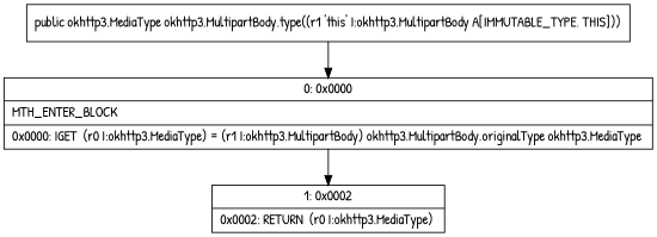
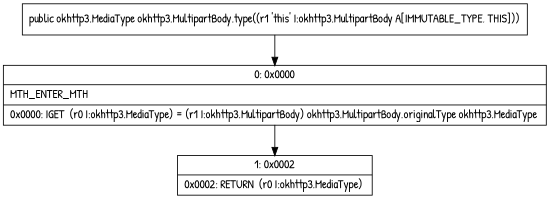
  digraph {
    fontname="Patrick Hand"
    node [shape=record fontname="Patrick Hand"]
    edge [fontname="Patrick Hand"]
-   n1 [label="{0\:\ 0x0000|MTH_ENTER_BLOCK\l|0x0000: IGET  (r0 I:okhttp3.MediaType) = (r1 I:okhttp3.MultipartBody) okhttp3.MultipartBody.originalType okhttp3.MediaType \l}"]
+   n1 [label="{0\:\ 0x0000|MTH_ENTER_MTH\l|0x0000: IGET  (r0 I:okhttp3.MediaType) = (r1 I:okhttp3.MultipartBody) okhttp3.MultipartBody.originalType okhttp3.MediaType \l}"]
    n2 [label="{1\:\ 0x0002|0x0002: RETURN  (r0 I:okhttp3.MediaType) \l}"]
    n3 [label="{public okhttp3.MediaType okhttp3.MultipartBody.type((r1 'this' I:okhttp3.MultipartBody A[IMMUTABLE_TYPE, THIS])) }"]
    n1 -> n2
    n3 -> n1
  }
